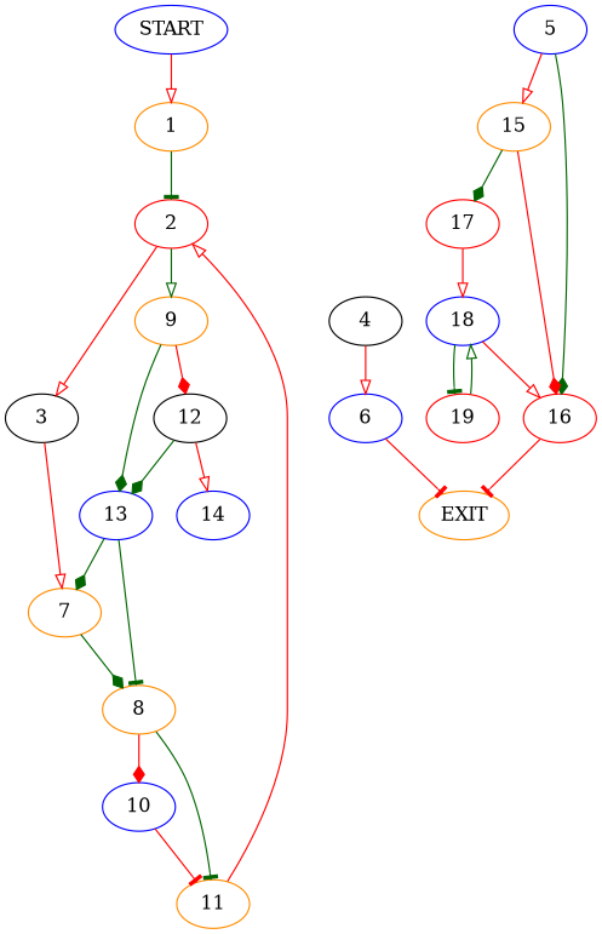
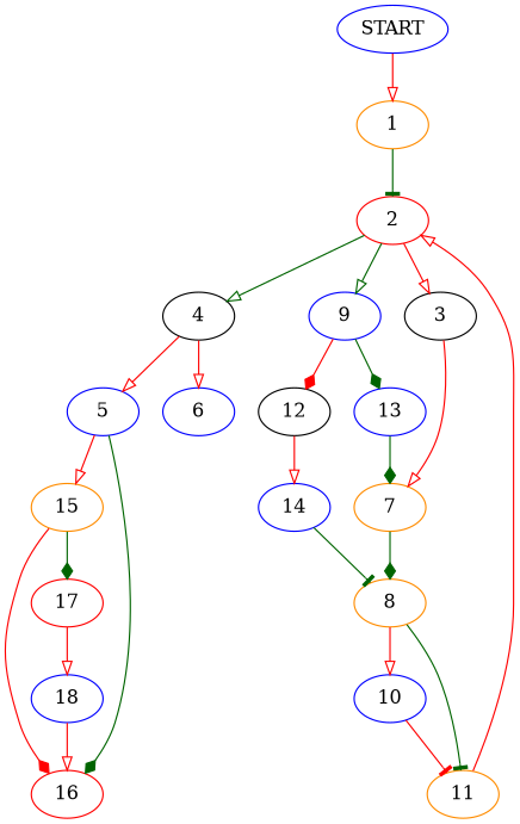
  digraph {
    node [color=blue]
    edge [arrowhead=onormal color=red]
    n1 [label=START]
    1 [color=darkorange]
    2 [color=red]
-   n4 [color=darkorange label=EXIT]
    3 [color=black]
    4 [color=black]
-   9 [color=darkorange]
+   9
    7 [color=darkorange]
    5
    6
    8 [color=darkorange]
    15 [color=darkorange]
    16 [color=red]
    17 [color=red]
    10
    11 [color=darkorange]
    12 [color=black]
    13
    14
    18
-   19 [color=red]
    n1 -> 1
    1 -> 2 [arrowhead=tee color=darkgreen]
    2 -> 3
+   2 -> 4 [color=darkgreen]
    2 -> 9 [color=darkgreen]
    3 -> 7
+   4 -> 5
    4 -> 6
    9 -> 12 [arrowhead=diamond]
    9 -> 13 [arrowhead=diamond color=darkgreen]
    7 -> 8 [arrowhead=diamond color=darkgreen]
    5 -> 15
    5 -> 16 [arrowhead=diamond color=darkgreen]
-   6 -> n4 [arrowhead=tee]
-   8 -> 10 [arrowhead=diamond]
+   8 -> 10
    8 -> 11 [arrowhead=tee color=darkgreen]
    15 -> 16 [arrowhead=diamond]
    15 -> 17 [arrowhead=diamond color=darkgreen]
-   16 -> n4 [arrowhead=tee]
    17 -> 18
    10 -> 11 [arrowhead=tee]
    11 -> 2
-   12 -> 13 [arrowhead=diamond color=darkgreen]
    12 -> 14
    13 -> 7 [arrowhead=diamond color=darkgreen]
-   13 -> 8 [arrowhead=tee color=darkgreen]
+   14 -> 8 [arrowhead=tee color=darkgreen]
    18 -> 16
-   18 -> 19 [arrowhead=tee color=darkgreen]
-   19 -> 18 [color=darkgreen]
  }
